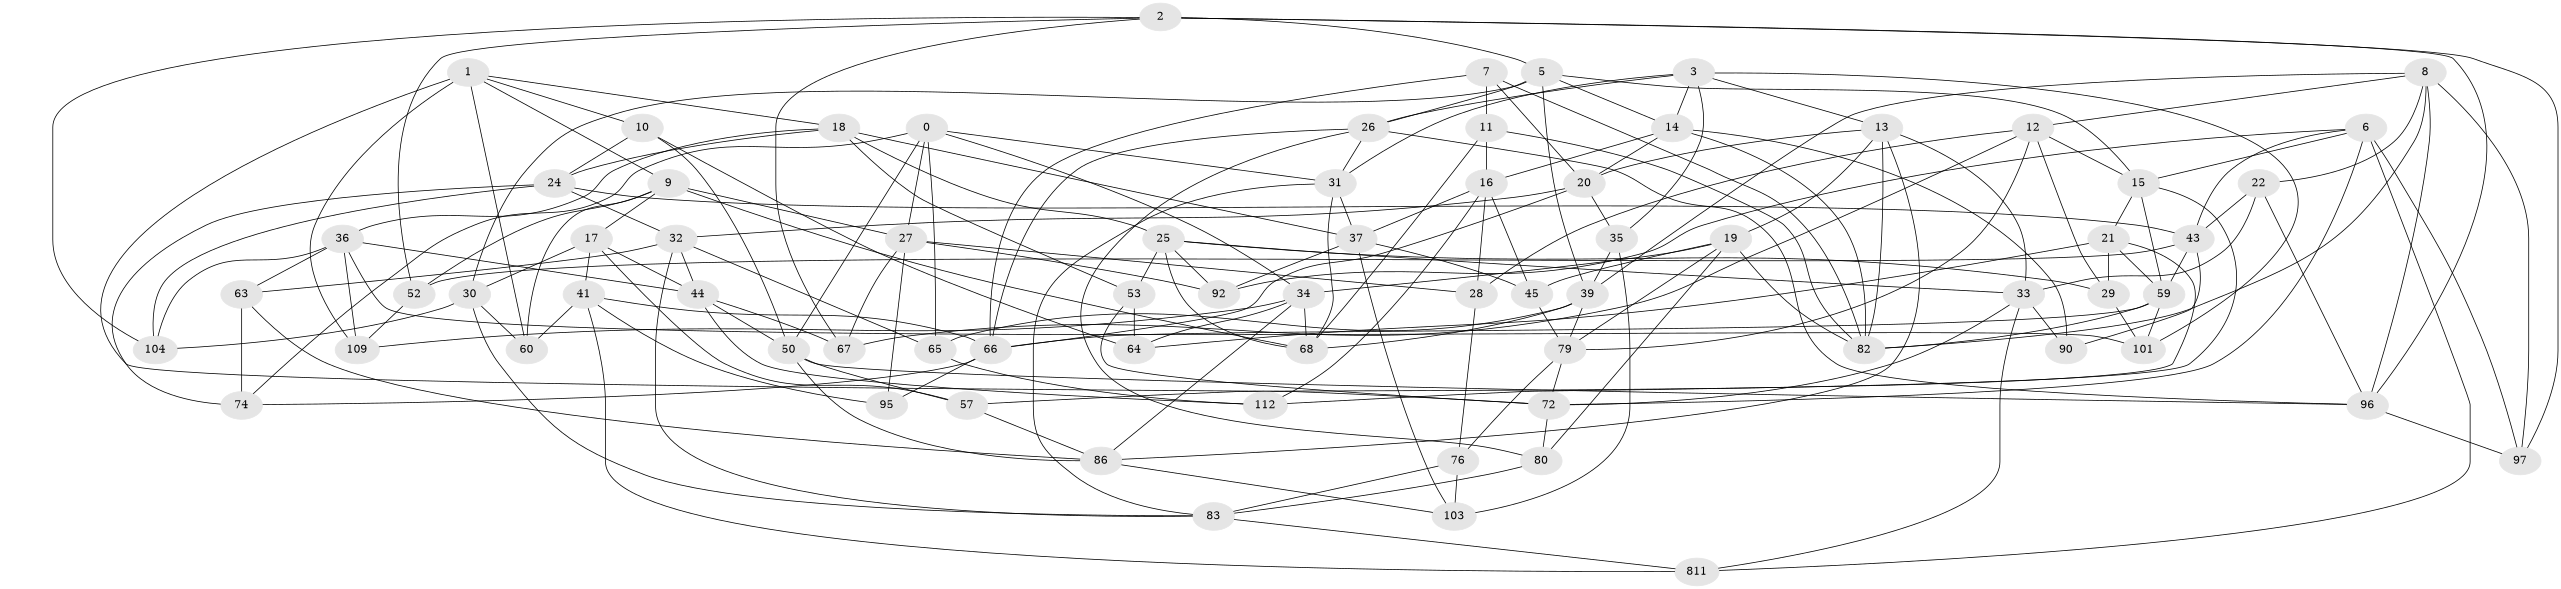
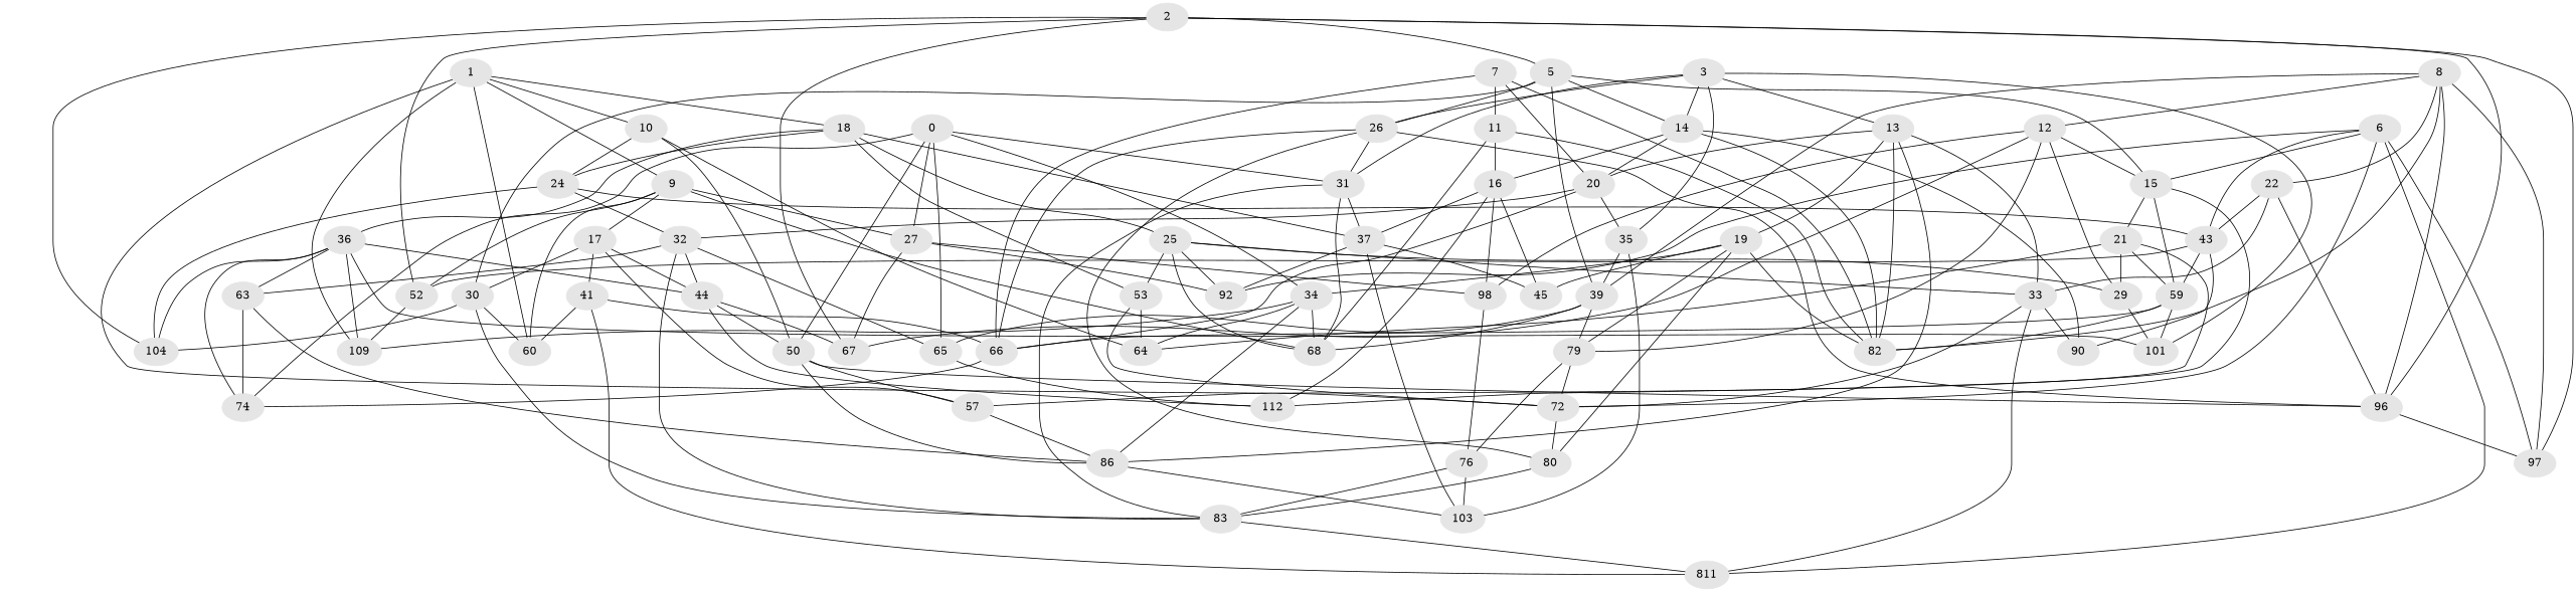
  graph {
    node [color=gray90 style=filled]
    1 [super="+23"]
    9 [super="+47"]
    10
    18 [super="+84"]
    60
    72 [super="+94"]
    109
    n8 [label=52]
    27 [super="+70"]
    17 [super="+85"]
    n11 [label=68 super="+108"]
    50 [super="+107"]
    24 [super="+69"]
    64
    37 [super="+46"]
    25 [super="+114"]
    36 [super="+78"]
    53
    80
    2 [super="+68"]
    5 [super="+99"]
    67
    96 [super="+100"]
    97
    104
    14 [super="+98"]
    26 [super="+88"]
    15 [super="+110"]
    30 [super="+79"]
    39 [super="+54"]
    3 [super="+105"]
    13 [super="+87"]
    31 [super="+91"]
    35
    101
    20 [super="+56"]
    82 [super="+102"]
    19 [super="+61"]
    33 [super="+42"]
    86 [super="+89"]
    16 [super="+115"]
    90
    66 [super="+73"]
    83 [super="+106"]
    103
    n46 [label=0 super="+113"]
    34 [super="+77"]
    65
    74
    92
-   28
-   95
+   28 [label=98]
    57
    112
    21 [super="+93"]
    59 [super="+71"]
    n57 [label=79 super="+51"]
    6 [super="+38"]
    43 [super="+48"]
    n60 [label=811]
    7
    11
    32 [super="+40"]
    8 [super="+75"]
    12 [super="+52"]
    22
    29
    41 [super="+81"]
    44 [super="+55"]
    45
    76
    63
    1 -- 9
    1 -- 10
    1 -- 18
    1 -- 60
    1 -- 72
    1 -- 109
    9 -- 60
    9 -- n8
    9 -- 27
    9 -- 17
    9 -- n11
    10 -- 50
    10 -- 24
    10 -- 64
    18 -- 24
    18 -- 37
    18 -- 25
    18 -- 36
    18 -- 53
    72 -- 80
    n8 -- 109
    27 -- 67
    27 -- 92
    27 -- 28
-   27 -- 95
    17 -- 30
    17 -- 57
    17 -- 41 [weight=2]
    17 -- 44
    50 -- 96
    50 -- 86
    50 -- 57
    24 -- 104
-   24 -- 74
+   36 -- 74
    24 -- 43
    24 -- 32
    37 -- 103
    37 -- 92
    37 -- 45
    25 -- n11
    25 -- 53
    25 -- 33
    25 -- 92
    25 -- 29
    36 -- 109
    36 -- 104
    36 -- 101
    36 -- 44
    36 -- 63
    53 -- 72
    53 -- 64
    80 -- 83
    2 -- n8
    2 -- 5
    2 -- 67
    2 -- 96
    2 -- 97
    2 -- 104
    5 -- 14
    5 -- 26
    5 -- 15
    5 -- 30
    5 -- 39
    96 -- 97
    14 -- 20
    14 -- 82
    14 -- 16
    14 -- 90
    26 -- 80
    26 -- 96
    26 -- 31
    26 -- 66
    15 -- 112
    15 -- 21
    15 -- 59
    30 -- 60
    30 -- 104
    30 -- 83
    39 -- n11
    39 -- 65
    39 -- n57
    3 -- 14
    3 -- 26
    3 -- 13
    3 -- 31
    3 -- 35
    3 -- 101
    13 -- 20
    13 -- 82
    13 -- 19
    13 -- 33
    13 -- 86
    31 -- n11
    31 -- 37
    31 -- 83
    35 -- 39
    35 -- 103
    20 -- 35
    20 -- 66
    20 -- 32
    19 -- 80
    19 -- 82
    19 -- 34
    19 -- n57
    19 -- 45
    33 -- 72
    33 -- 90
    33 -- n60
    86 -- 103
    16 -- 37
    16 -- 28
    16 -- 112
    16 -- 45
    66 -- 74
-   66 -- 95
    83 -- n60
    n46 -- 27
    n46 -- 50
    n46 -- 31
    n46 -- 34
    n46 -- 65
    n46 -- 74
    34 -- 109
    34 -- n11
    34 -- 64
    34 -- 86
    65 -- 112
    28 -- 76
    57 -- 86
    21 -- 64
    21 -- 57
    21 -- 59
    21 -- 29
    59 -- 101
    59 -- 82
    59 -- 66
    n57 -- 72
    n57 -- 76
    6 -- 72
    6 -- 97
    6 -- 15
    6 -- 92
    6 -- 43
    6 -- n60
    43 -- n8
    43 -- 90
    43 -- 59
    7 -- 20
    7 -- 82
    7 -- 66
    7 -- 11
    11 -- n11
    11 -- 82
    11 -- 16
    32 -- 83
    32 -- 65
    32 -- 44
    32 -- 63
    8 -- 96
    8 -- 97
    8 -- 39
    8 -- 82
    8 -- 12
    8 -- 22
    12 -- 67
    12 -- 15
    12 -- 28
    12 -- n57
    12 -- 29
    22 -- 96
    22 -- 33
    22 -- 43
    29 -- 101
    41 -- 60
    41 -- 66
-   41 -- 95
    41 -- n60
    44 -- 50
    44 -- 67
    44 -- 112
-   45 -- n57
    76 -- 83
    76 -- 103
    63 -- 86
    63 -- 74
  }
